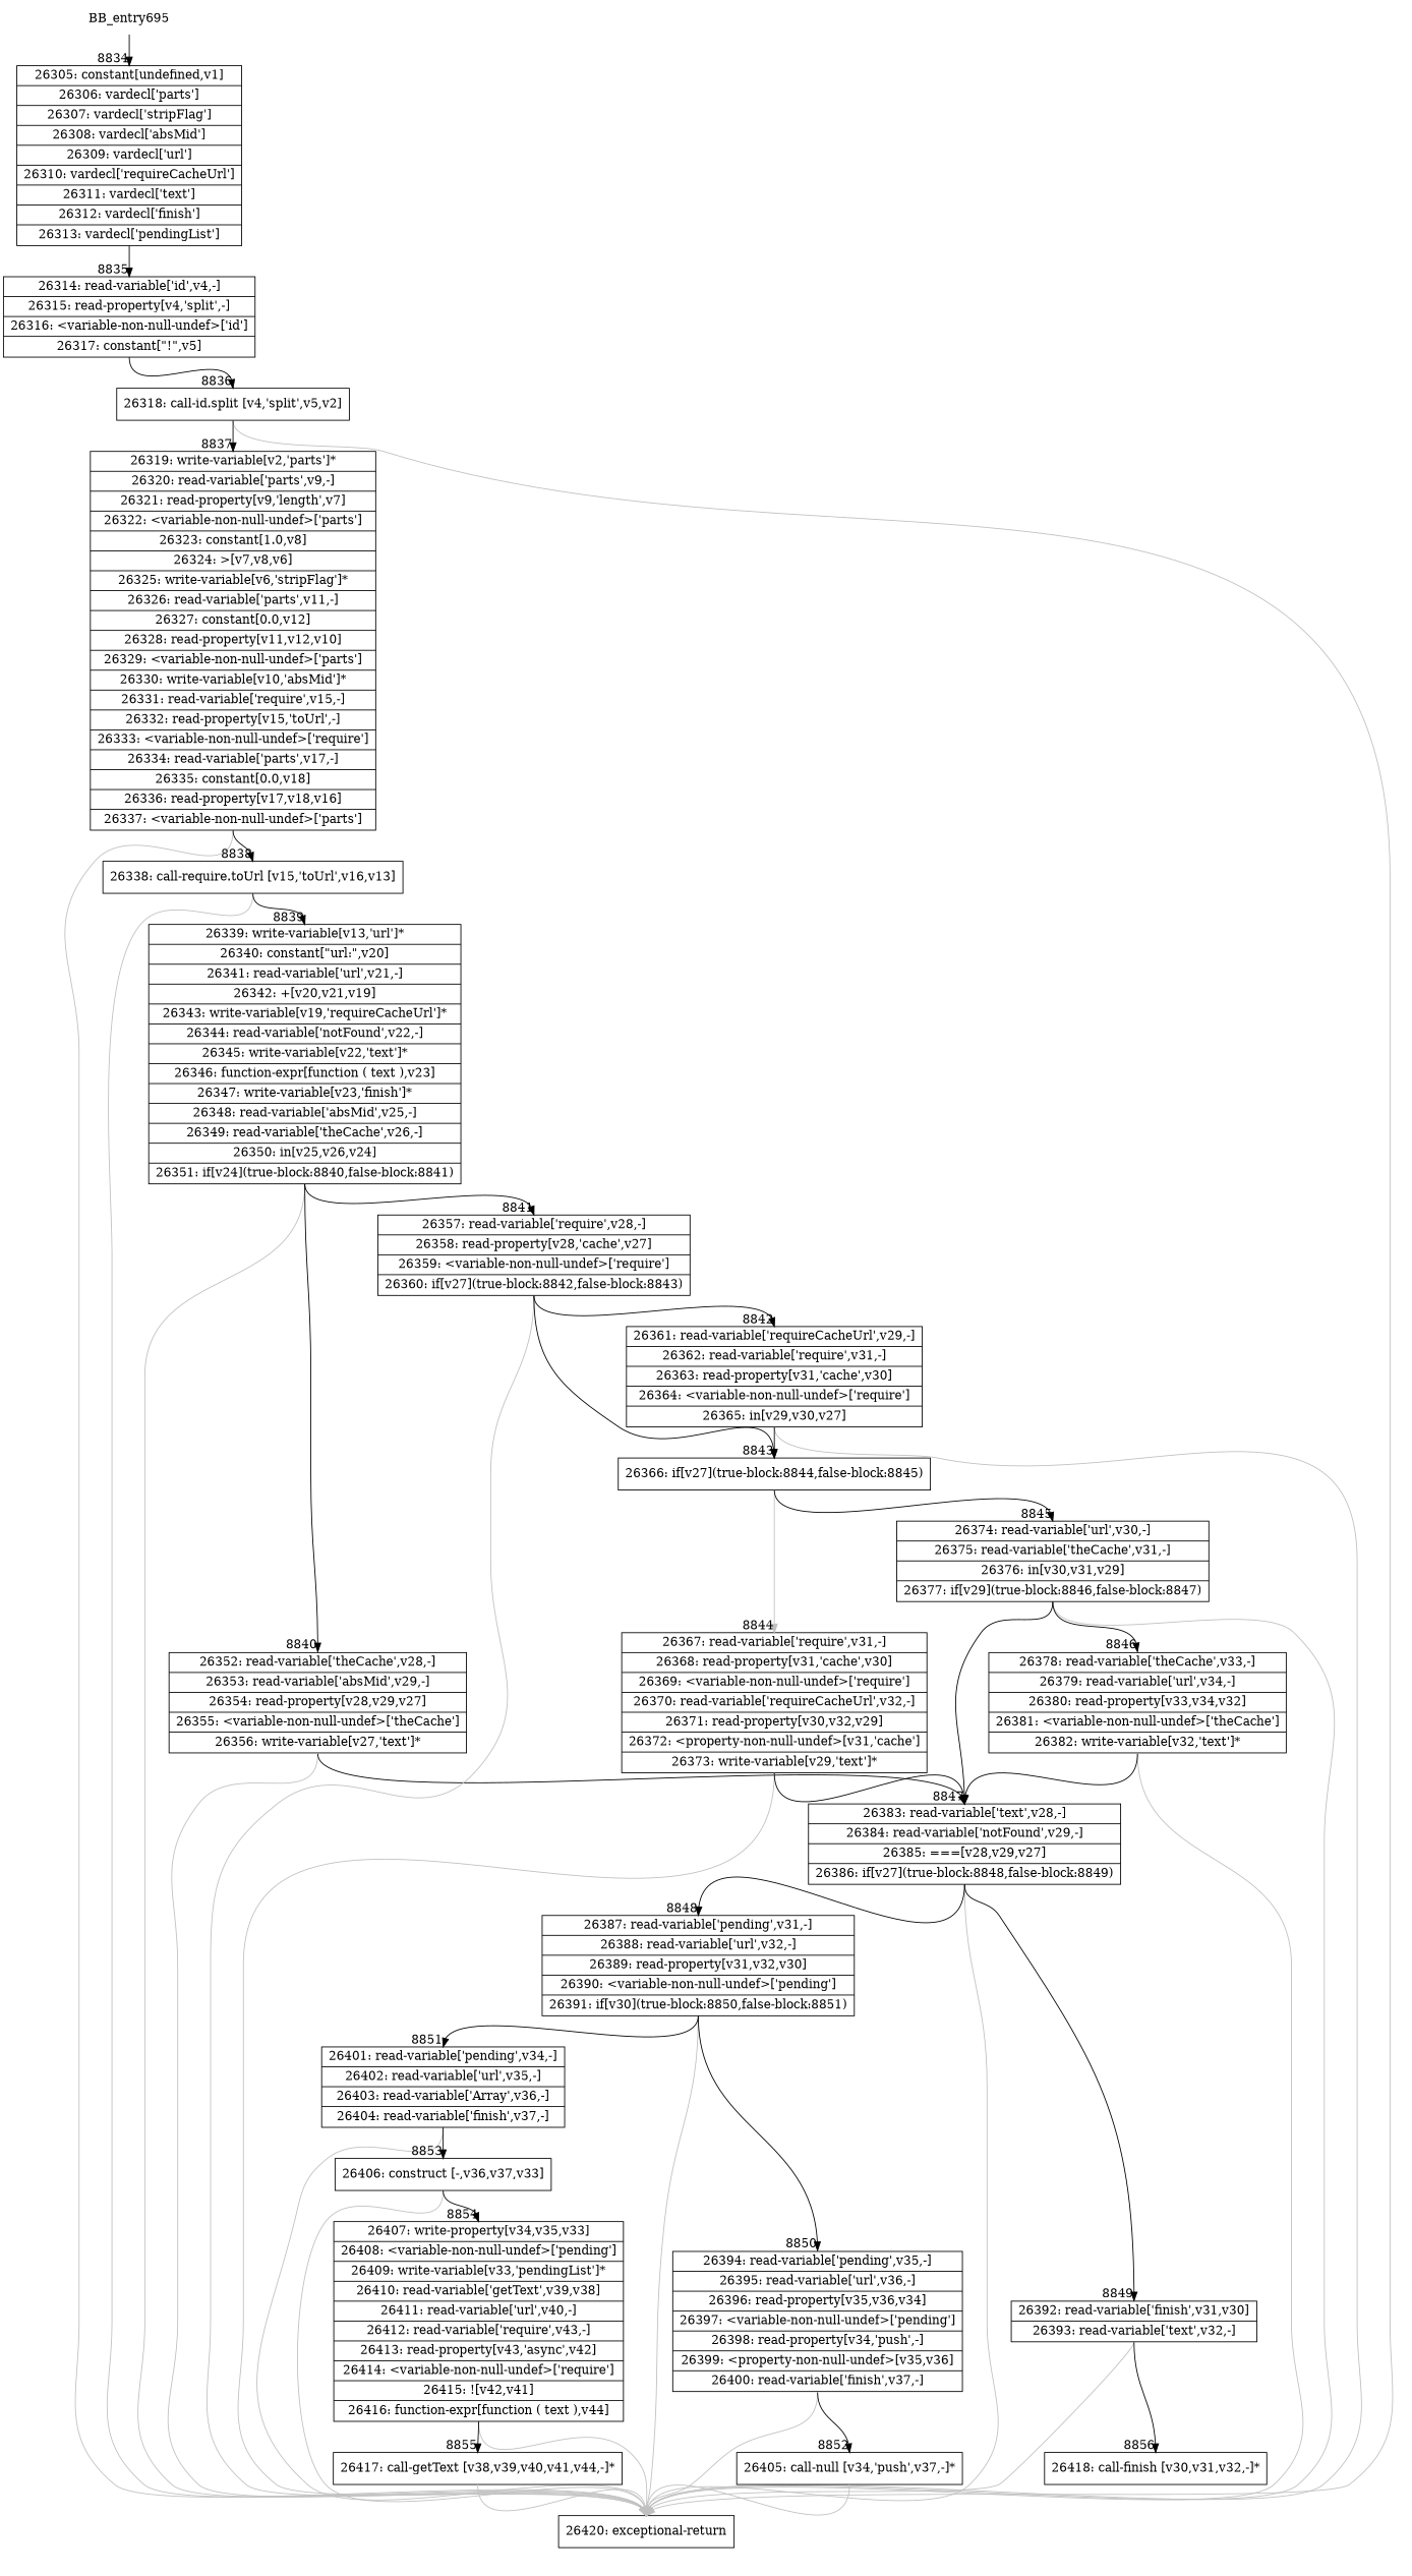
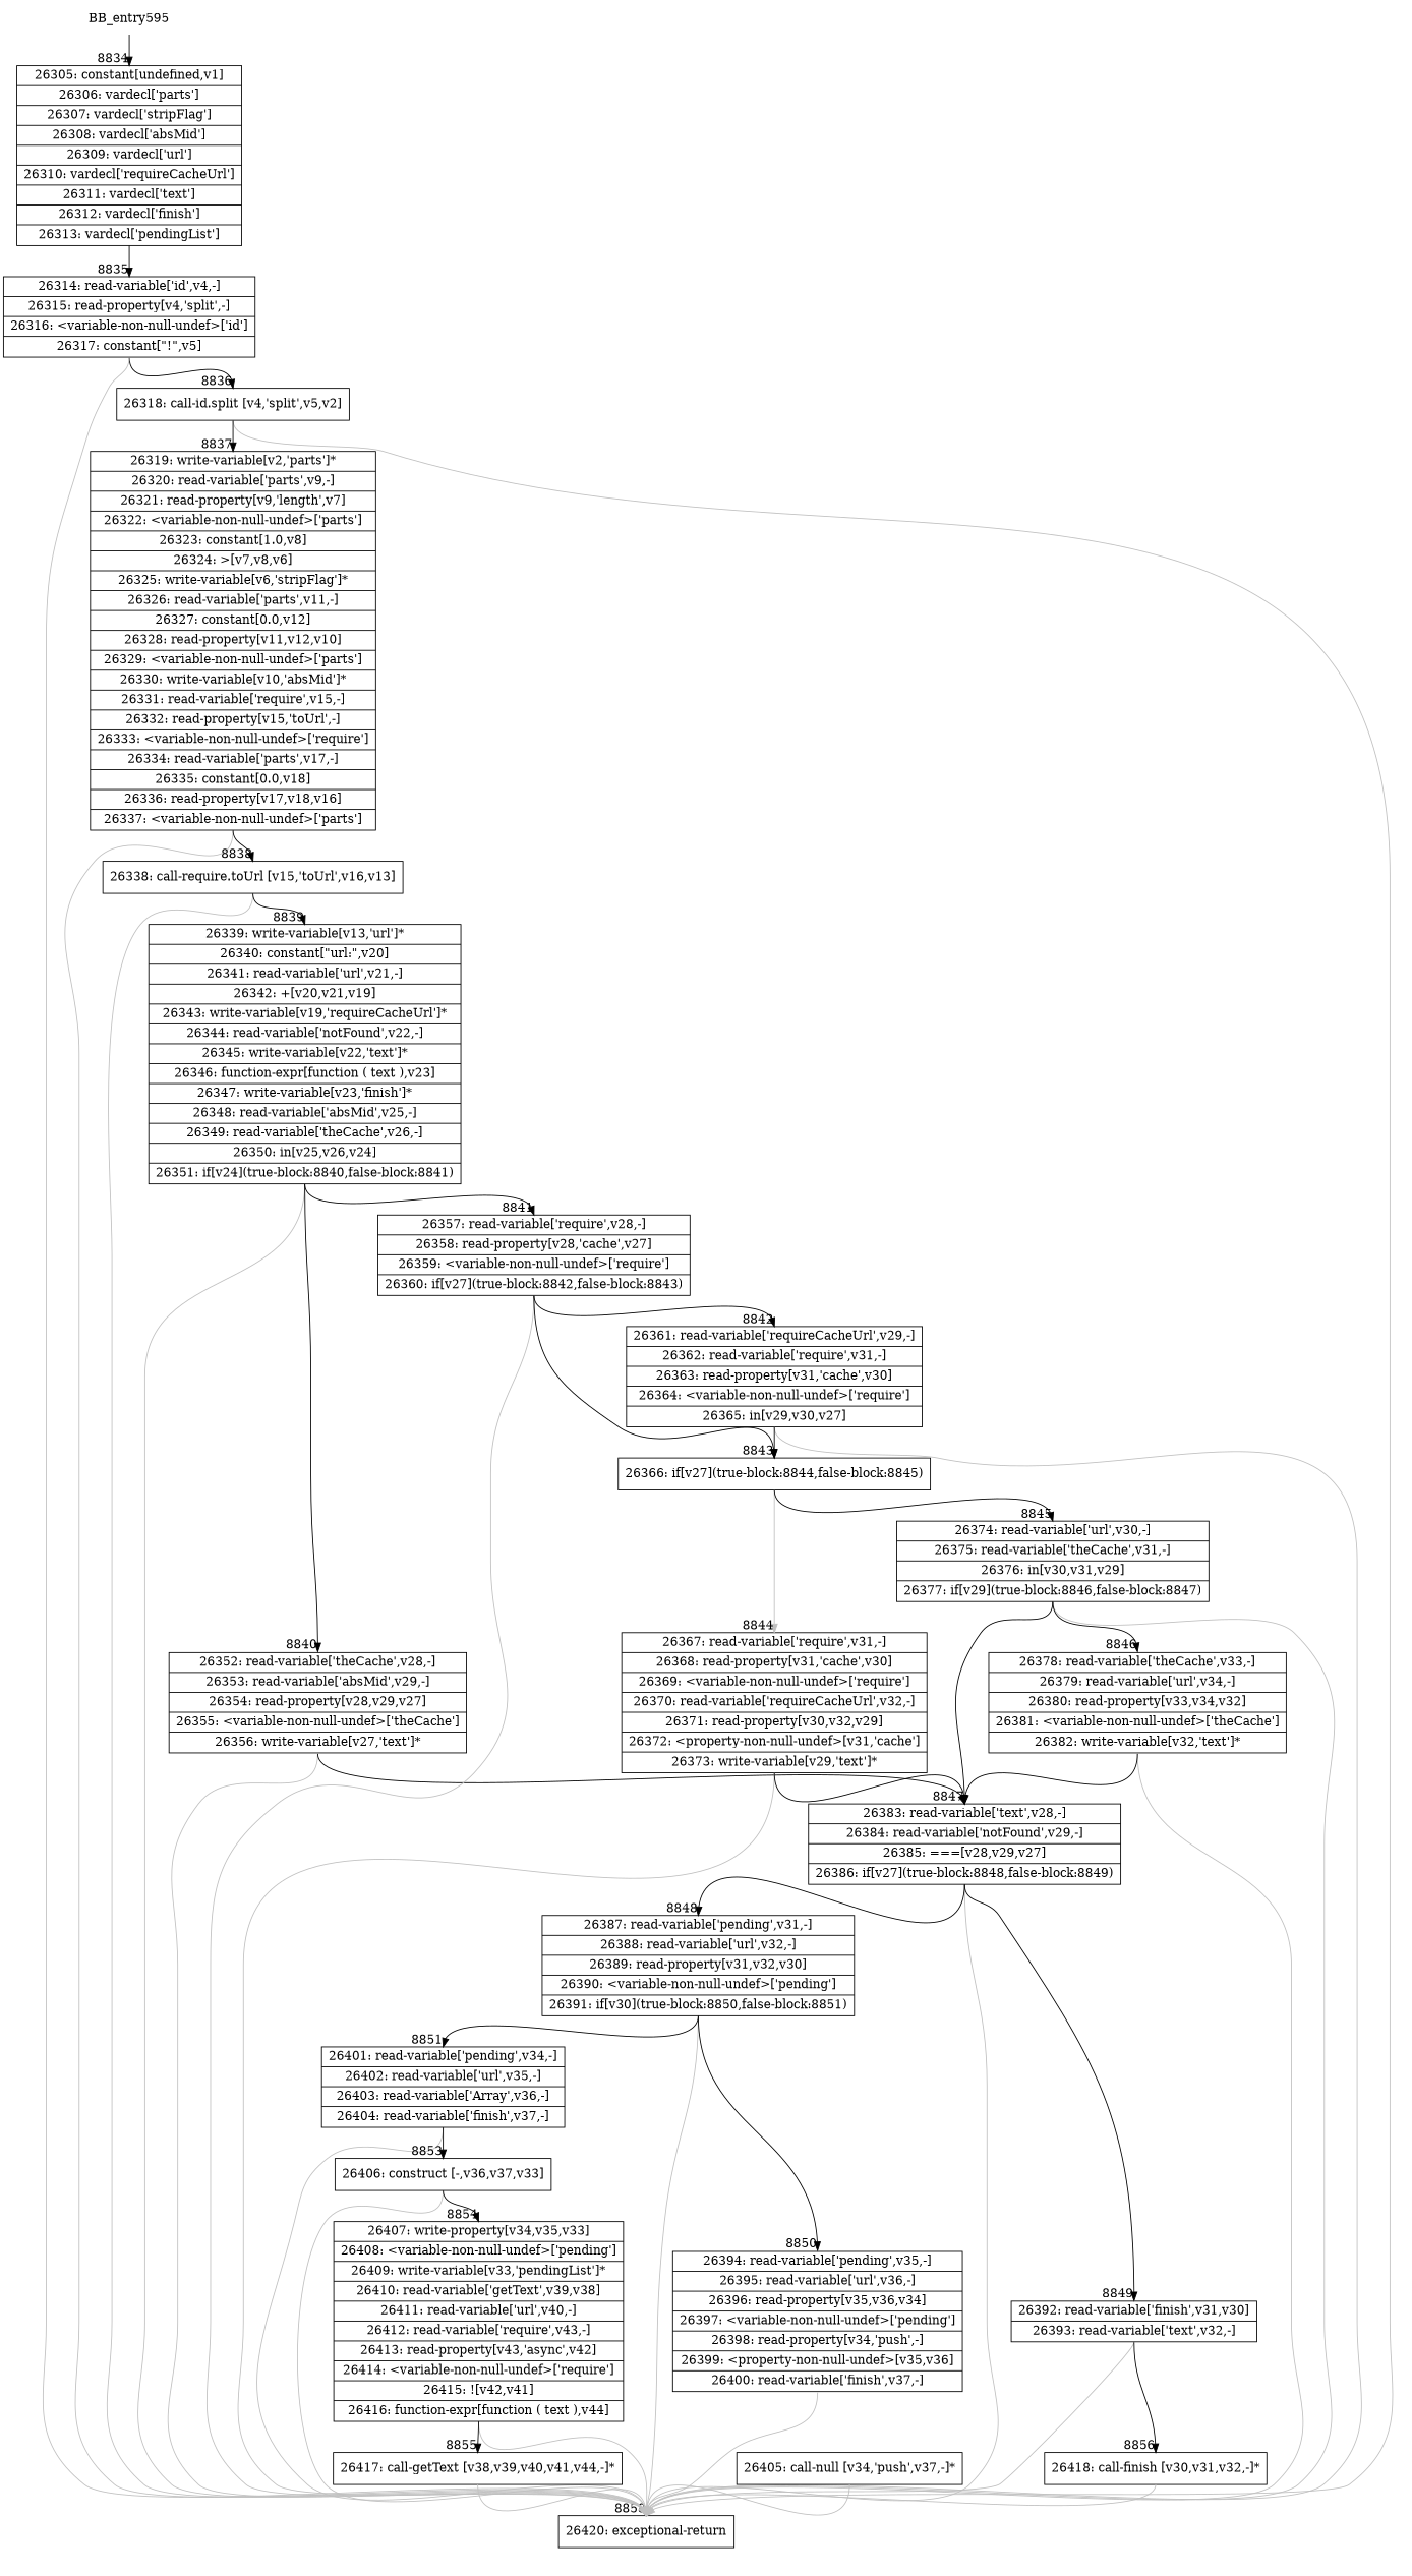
  digraph {
    rankdir=TD
    node [shape=record]
    edge [headport=n tailport=s]
-   BB_entry595 [shape=none label=BB_entry695]
+   BB_entry595 [shape=none]
    n2 [label="{26305: constant[undefined,v1]|26306: vardecl['parts']|26307: vardecl['stripFlag']|26308: vardecl['absMid']|26309: vardecl['url']|26310: vardecl['requireCacheUrl']|26311: vardecl['text']|26312: vardecl['finish']|26313: vardecl['pendingList']}"]
    n3 [label="{26314: read-variable['id',v4,-]|26315: read-property[v4,'split',-]|26316: \<variable-non-null-undef\>['id']|26317: constant[\"!\",v5]}"]
    n4 [label="{26318: call-id.split [v4,'split',v5,v2]}"]
    n5 [label="{26420: exceptional-return}"]
    n6 [label="{26319: write-variable[v2,'parts']*|26320: read-variable['parts',v9,-]|26321: read-property[v9,'length',v7]|26322: \<variable-non-null-undef\>['parts']|26323: constant[1.0,v8]|26324: \>[v7,v8,v6]|26325: write-variable[v6,'stripFlag']*|26326: read-variable['parts',v11,-]|26327: constant[0.0,v12]|26328: read-property[v11,v12,v10]|26329: \<variable-non-null-undef\>['parts']|26330: write-variable[v10,'absMid']*|26331: read-variable['require',v15,-]|26332: read-property[v15,'toUrl',-]|26333: \<variable-non-null-undef\>['require']|26334: read-variable['parts',v17,-]|26335: constant[0.0,v18]|26336: read-property[v17,v18,v16]|26337: \<variable-non-null-undef\>['parts']}"]
    n7 [label="{26338: call-require.toUrl [v15,'toUrl',v16,v13]}"]
    n8 [label="{26339: write-variable[v13,'url']*|26340: constant[\"url:\",v20]|26341: read-variable['url',v21,-]|26342: +[v20,v21,v19]|26343: write-variable[v19,'requireCacheUrl']*|26344: read-variable['notFound',v22,-]|26345: write-variable[v22,'text']*|26346: function-expr[function ( text ),v23]|26347: write-variable[v23,'finish']*|26348: read-variable['absMid',v25,-]|26349: read-variable['theCache',v26,-]|26350: in[v25,v26,v24]|26351: if[v24](true-block:8840,false-block:8841)}"]
    n9 [label="{26352: read-variable['theCache',v28,-]|26353: read-variable['absMid',v29,-]|26354: read-property[v28,v29,v27]|26355: \<variable-non-null-undef\>['theCache']|26356: write-variable[v27,'text']*}"]
    n10 [label="{26357: read-variable['require',v28,-]|26358: read-property[v28,'cache',v27]|26359: \<variable-non-null-undef\>['require']|26360: if[v27](true-block:8842,false-block:8843)}"]
    n11 [label="{26383: read-variable['text',v28,-]|26384: read-variable['notFound',v29,-]|26385: ===[v28,v29,v27]|26386: if[v27](true-block:8848,false-block:8849)}"]
    n12 [label="{26366: if[v27](true-block:8844,false-block:8845)}"]
    n13 [label="{26361: read-variable['requireCacheUrl',v29,-]|26362: read-variable['require',v31,-]|26363: read-property[v31,'cache',v30]|26364: \<variable-non-null-undef\>['require']|26365: in[v29,v30,v27]}"]
    n14 [label="{26387: read-variable['pending',v31,-]|26388: read-variable['url',v32,-]|26389: read-property[v31,v32,v30]|26390: \<variable-non-null-undef\>['pending']|26391: if[v30](true-block:8850,false-block:8851)}"]
    n15 [label="{26392: read-variable['finish',v31,v30]|26393: read-variable['text',v32,-]}"]
    n16 [label="{26367: read-variable['require',v31,-]|26368: read-property[v31,'cache',v30]|26369: \<variable-non-null-undef\>['require']|26370: read-variable['requireCacheUrl',v32,-]|26371: read-property[v30,v32,v29]|26372: \<property-non-null-undef\>[v31,'cache']|26373: write-variable[v29,'text']*}"]
    n17 [label="{26374: read-variable['url',v30,-]|26375: read-variable['theCache',v31,-]|26376: in[v30,v31,v29]|26377: if[v29](true-block:8846,false-block:8847)}"]
    n18 [label="{26394: read-variable['pending',v35,-]|26395: read-variable['url',v36,-]|26396: read-property[v35,v36,v34]|26397: \<variable-non-null-undef\>['pending']|26398: read-property[v34,'push',-]|26399: \<property-non-null-undef\>[v35,v36]|26400: read-variable['finish',v37,-]}"]
    n19 [label="{26401: read-variable['pending',v34,-]|26402: read-variable['url',v35,-]|26403: read-variable['Array',v36,-]|26404: read-variable['finish',v37,-]}"]
    n20 [label="{26418: call-finish [v30,v31,v32,-]*}"]
    n21 [label="{26378: read-variable['theCache',v33,-]|26379: read-variable['url',v34,-]|26380: read-property[v33,v34,v32]|26381: \<variable-non-null-undef\>['theCache']|26382: write-variable[v32,'text']*}"]
    n22 [label="{26405: call-null [v34,'push',v37,-]*}"]
    n23 [label="{26406: construct [-,v36,v37,v33]}"]
    n24 [label="{26407: write-property[v34,v35,v33]|26408: \<variable-non-null-undef\>['pending']|26409: write-variable[v33,'pendingList']*|26410: read-variable['getText',v39,v38]|26411: read-variable['url',v40,-]|26412: read-variable['require',v43,-]|26413: read-property[v43,'async',v42]|26414: \<variable-non-null-undef\>['require']|26415: ![v42,v41]|26416: function-expr[function ( text ),v44]}"]
    n25 [label="{26417: call-getText [v38,v39,v40,v41,v44,-]*}"]
    BB_entry595 -> n2 [headlabel="    8834"]
    n2 -> n3 [headlabel="      8835"]
    n3 -> n4 [headlabel="      8836"]
+   n3 -> n5 [color=gray headlabel="      8858"]
    n4 -> n5 [color=gray]
    n4 -> n6 [headlabel="      8837"]
    n6 -> n5 [color=gray]
    n6 -> n7 [headlabel="      8838"]
    n7 -> n5 [color=gray]
    n7 -> n8 [headlabel="      8839"]
    n8 -> n5 [color=gray]
    n8 -> n9 [headlabel="      8840"]
    n8 -> n10 [headlabel="      8841"]
    n9 -> n5 [color=gray]
    n9 -> n11 [headlabel="      8847"]
    n10 -> n5 [color=gray]
    n10 -> n12 [headlabel="      8843"]
    n10 -> n13 [headlabel="      8842"]
    n11 -> n5 [color=gray]
    n11 -> n14 [headlabel="      8848"]
    n11 -> n15 [headlabel="      8849"]
    n12 -> n16 [color=gray headlabel="      8844"]
    n12 -> n17 [headlabel="      8845"]
    n13 -> n5 [color=gray]
    n13 -> n12
    n14 -> n5 [color=gray]
    n14 -> n18 [headlabel="      8850"]
    n14 -> n19 [headlabel="      8851"]
    n15 -> n5 [color=gray]
    n15 -> n20 [headlabel="      8856"]
    n16 -> n5 [color=gray]
    n16 -> n11
    n17 -> n5 [color=gray]
    n17 -> n11
    n17 -> n21 [headlabel="      8846"]
    n18 -> n5 [color=gray]
-   n18 -> n22 [headlabel="      8852"]
    n19 -> n5 [color=gray]
    n19 -> n23 [headlabel="      8853"]
+   n20 -> n5 [color=gray]
    n21 -> n5 [color=gray]
    n21 -> n11
    n22 -> n5 [color=gray]
    n23 -> n5 [color=gray]
    n23 -> n24 [headlabel="      8854"]
    n24 -> n5 [color=gray]
    n24 -> n25 [headlabel="      8855"]
    n25 -> n5 [color=gray]
  }
